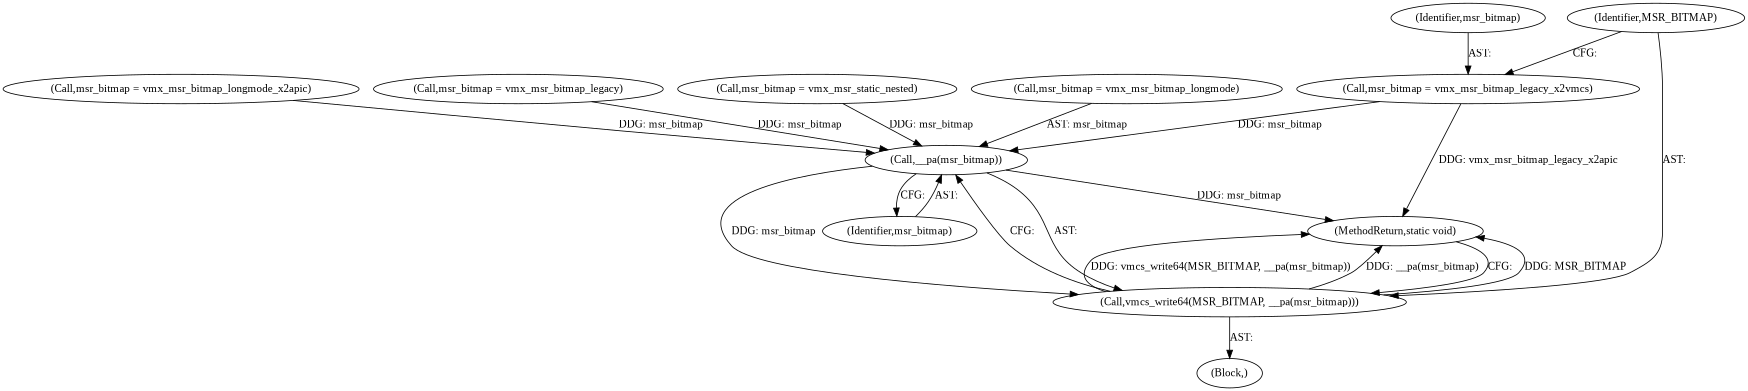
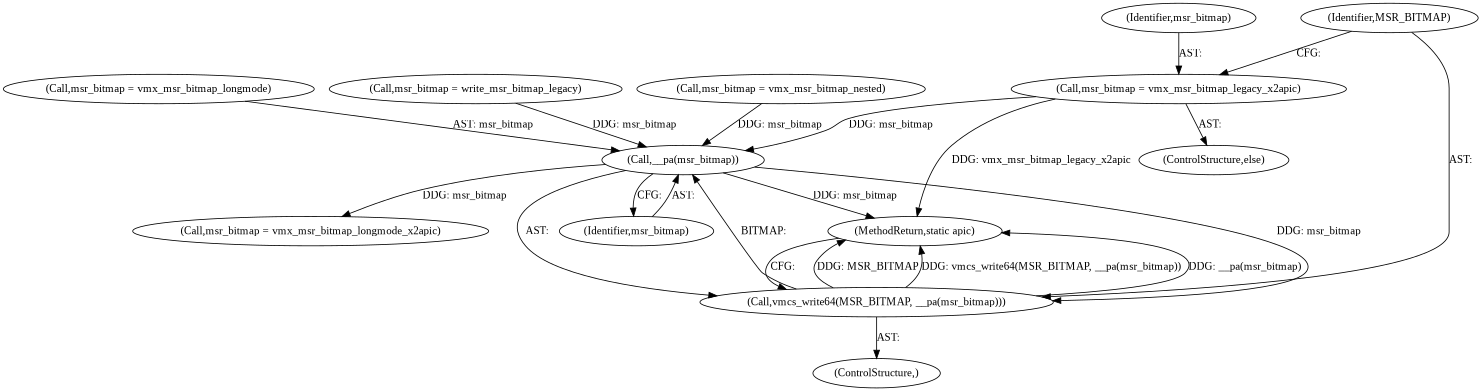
  digraph {
    fontname="Liberation Serif"
    node [fontname="Liberation Serif"]
    edge [fontname="Liberation Serif"]
-   n1 [label="(Call,msr_bitmap = vmx_msr_bitmap_legacy_x2vmcs)"]
+   n1 [label="(Call,msr_bitmap = vmx_msr_bitmap_legacy_x2apic)"]
    n2 [label="(Call,__pa(msr_bitmap))"]
-   n4 [label="(MethodReturn,static void)"]
+   n3 [label="(ControlStructure,else)"]
+   n4 [label="(MethodReturn,static apic)"]
    n5 [label="(Call,vmcs_write64(MSR_BITMAP, __pa(msr_bitmap)))"]
    n6 [label="(Identifier,msr_bitmap)"]
-   n7 [label="(Block,)"]
-   n8 [label="(Call,msr_bitmap = vmx_msr_static_nested)"]
+   n7 [label="(ControlStructure,)"]
+   n8 [label="(Call,msr_bitmap = vmx_msr_bitmap_nested)"]
    n9 [label="(Call,msr_bitmap = vmx_msr_bitmap_longmode)"]
    n10 [label="(Identifier,MSR_BITMAP)"]
    n11 [label="(Identifier,msr_bitmap)"]
    n12 [label="(Call,msr_bitmap = vmx_msr_bitmap_longmode_x2apic)"]
-   n13 [label="(Call,msr_bitmap = vmx_msr_bitmap_legacy)"]
+   n13 [label="(Call,msr_bitmap = write_msr_bitmap_legacy)"]
    n1 -> n2 [label="DDG: msr_bitmap"]
+   n1 -> n3 [label="AST: "]
    n1 -> n4 [label="DDG: vmx_msr_bitmap_legacy_x2apic"]
    n2 -> n4 [label="DDG: msr_bitmap"]
    n2 -> n5 [label="AST: "]
    n2 -> n5 [label="DDG: msr_bitmap"]
    n2 -> n6 [label="CFG: "]
    n4 -> n5 [label="CFG: "]
-   n5 -> n2 [label="CFG: "]
+   n5 -> n2 [label="BITMAP: "]
    n5 -> n4 [label="DDG: MSR_BITMAP"]
    n5 -> n4 [label="DDG: vmcs_write64(MSR_BITMAP, __pa(msr_bitmap))"]
    n5 -> n4 [label="DDG: __pa(msr_bitmap)"]
    n5 -> n7 [label="AST: "]
    n6 -> n2 [label="AST: "]
    n8 -> n2 [label="DDG: msr_bitmap"]
    n9 -> n2 [label="AST: msr_bitmap"]
    n10 -> n1 [label="CFG: "]
    n10 -> n5 [label="AST: "]
    n11 -> n1 [label="AST: "]
-   n12 -> n2 [label="DDG: msr_bitmap"]
+   n2 -> n12 [label="DDG: msr_bitmap"]
    n13 -> n2 [label="DDG: msr_bitmap"]
  }
